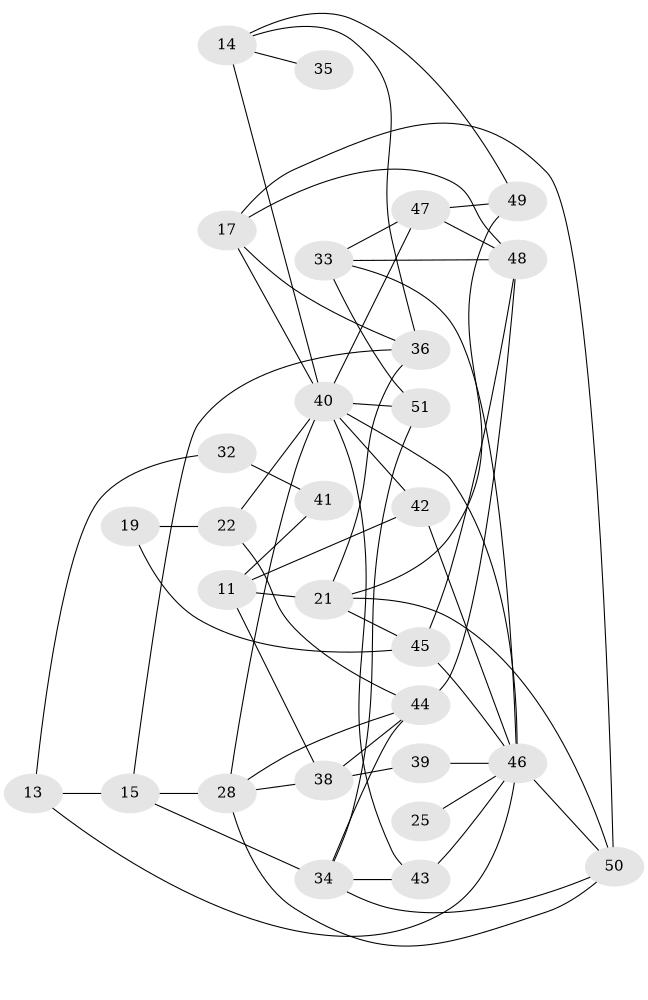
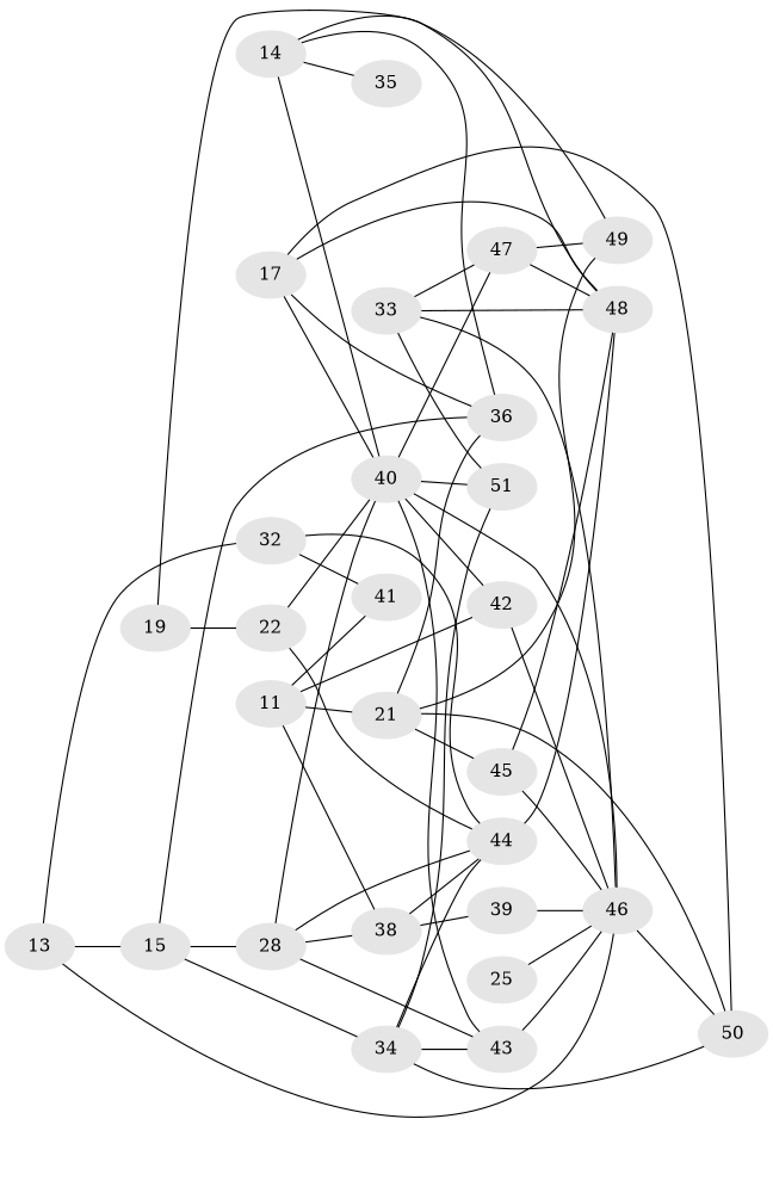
  graph {
    rankdir=LR
    node [color=gray90 style=filled]
    21 [super="+20"]
    36
    49 [super="+2"]
    50
    45
    11
    38 [super="+30"]
    41
    42 [super="+3+37"]
    44 [super="+29"]
    39
    46 [super="+18+26"]
    13
    15
    32 [super="+10"]
    28 [super="+23+16"]
    34 [super="+27"]
    14
    35
    40 [super="+4+5+7+24"]
    51 [super="+12"]
    43
    47
    17 [super="+8"]
    48 [super="+1"]
    19
    22
    25
    33
    21 -- 36
    21 -- 49
    21 -- 50 [weight=2]
    21 -- 45
    45 -- 46
    45 -- 48
    11 -- 21
    11 -- 38 [weight=2]
    11 -- 41
    11 -- 42 [weight=2]
    38 -- 44
    38 -- 39
    42 -- 46
    44 -- 48
    39 -- 46
    46 -- 50 [weight=2]
    13 -- 46
    13 -- 15
    13 -- 32
    15 -- 36
    15 -- 28
    15 -- 34
    32 -- 41
-   28 -- 50 [weight=2]
+   32 -- 44 [weight=2]
+   28 -- 43 [weight=2]
    28 -- 38
    28 -- 44 [weight=2]
    28 -- 40
    34 -- 50 [weight=4]
    34 -- 44 [weight=2]
    34 -- 51 [weight=2]
    34 -- 43 [weight=2]
    14 -- 36
    14 -- 49
    14 -- 35
    14 -- 40
    40 -- 42
    40 -- 46 [weight=3]
    40 -- 51 [weight=2]
    40 -- 43
    40 -- 47
    43 -- 46
    47 -- 49
    47 -- 48
    17 -- 36 [weight=2]
    17 -- 50 [weight=2]
    17 -- 40
    17 -- 48
-   19 -- 45
+   19 -- 48
    19 -- 22
    22 -- 44
    22 -- 40
    25 -- 46 [weight=2]
    33 -- 46
    33 -- 51
    33 -- 47
    33 -- 48
  }
